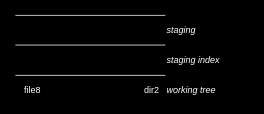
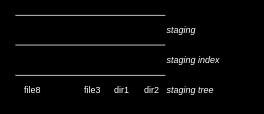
  <mxCell id="0" />
  <mxCell id="1" parent="0" />
  <mxCell id="2" value="" style="endArrow=none;html=1;strokeColor=#FFFFFF;strokeWidth=1;" edge="1" parent="1"><mxGeometry width="50" height="50" relative="1" as="geometry"><mxPoint x="20" y="100" as="sourcePoint" /><mxPoint x="220" y="100" as="targetPoint" /></mxGeometry></mxCell>
- <mxCell id="3" value="&lt;i&gt;working tree&lt;/i&gt;" style="text;html=1;strokeColor=none;fillColor=none;align=left;verticalAlign=middle;whiteSpace=wrap;rounded=0;fontColor=#FFFFFF;" vertex="1" parent="1"><mxGeometry x="220" y="110" width="110" height="20" as="geometry" /></mxCell>
+ <mxCell id="3" value="&lt;i&gt;staging tree&lt;/i&gt;" style="text;html=1;strokeColor=none;fillColor=none;align=left;verticalAlign=middle;whiteSpace=wrap;rounded=0;fontColor=#FFFFFF;" vertex="1" parent="1"><mxGeometry x="220" y="110" width="110" height="20" as="geometry" /></mxCell>
  <mxCell id="4" value="" style="endArrow=none;html=1;strokeColor=#FFFFFF;strokeWidth=1;" edge="1" parent="1"><mxGeometry width="50" height="50" relative="1" as="geometry"><mxPoint x="20" y="59.58" as="sourcePoint" /><mxPoint x="220" y="59.58" as="targetPoint" /></mxGeometry></mxCell>
  <mxCell id="5" value="&lt;i&gt;staging index&lt;/i&gt;" style="text;html=1;strokeColor=none;fillColor=none;align=left;verticalAlign=middle;whiteSpace=wrap;rounded=0;fontColor=#FFFFFF;" vertex="1" parent="1"><mxGeometry x="220" y="70" width="110" height="20" as="geometry" /></mxCell>
  <mxCell id="6" value="" style="endArrow=none;html=1;strokeColor=#FFFFFF;strokeWidth=1;" edge="1" parent="1"><mxGeometry width="50" height="50" relative="1" as="geometry"><mxPoint x="20" y="20" as="sourcePoint" /><mxPoint x="220" y="20" as="targetPoint" /></mxGeometry></mxCell>
  <mxCell id="7" value="&lt;i&gt;staging&lt;/i&gt;" style="text;html=1;strokeColor=none;fillColor=none;align=left;verticalAlign=middle;whiteSpace=wrap;rounded=0;fontColor=#FFFFFF;" vertex="1" parent="1"><mxGeometry x="220" y="30" width="110" height="20" as="geometry" /></mxCell>
  <mxCell id="8" value="&lt;span style=&quot;font-style: normal&quot;&gt;dir2&lt;/span&gt;" style="text;html=1;strokeColor=none;fillColor=none;align=left;verticalAlign=middle;whiteSpace=wrap;rounded=0;fontColor=#FFFFFF;fontStyle=2" vertex="1" parent="1"><mxGeometry x="190" y="110" width="30" height="20" as="geometry" /></mxCell>
  <mxCell id="9" value="" style="group" vertex="1" connectable="0" parent="1"><mxGeometry x="30" y="110" width="150" height="20" as="geometry" /></mxCell>
  <mxCell id="10" value="&lt;span style=&quot;font-style: normal&quot;&gt;file8&lt;/span&gt;" style="text;html=1;strokeColor=none;fillColor=none;align=left;verticalAlign=middle;whiteSpace=wrap;rounded=0;fontColor=#FFFFFF;fontStyle=2" vertex="1" parent="9"><mxGeometry width="30" height="20" as="geometry" /></mxCell>
+ <mxCell id="11" value="&lt;span style=&quot;font-style: normal&quot;&gt;file3&lt;/span&gt;" style="text;html=1;strokeColor=none;fillColor=none;align=left;verticalAlign=middle;whiteSpace=wrap;rounded=0;fontColor=#FFFFFF;fontStyle=2" vertex="1" parent="9"><mxGeometry x="80" width="30" height="20" as="geometry" /></mxCell>
+ <mxCell id="12" value="&lt;span style=&quot;font-style: normal&quot;&gt;dir1&lt;/span&gt;" style="text;html=1;strokeColor=none;fillColor=none;align=left;verticalAlign=middle;whiteSpace=wrap;rounded=0;fontColor=#FFFFFF;fontStyle=2" vertex="1" parent="9"><mxGeometry x="120" width="30" height="20" as="geometry" /></mxCell>
